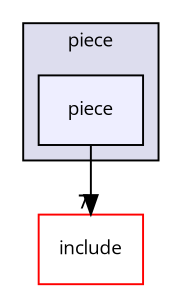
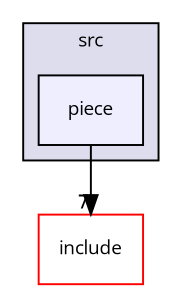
  digraph {
    compound=true
    fontname="Open Sans"
    node [fontname="Open Sans" fontsize=10 shape=box style=filled]
    n1 [fillcolor="#eeeeff" label=piece pencolor=black]
    n2 [color=red fillcolor=white label=include]
    subgraph cluster_1 {
      bgcolor="#ddddee"
      fontsize=10
-     label=piece
+     label=src
      pencolor=black
      n1
    }
    n1 -> n2 [headlabel=7 labeldistance=1.5 labelfontname=Helvetica labelfontsize=10 fontname="Open Sans"]
  }
